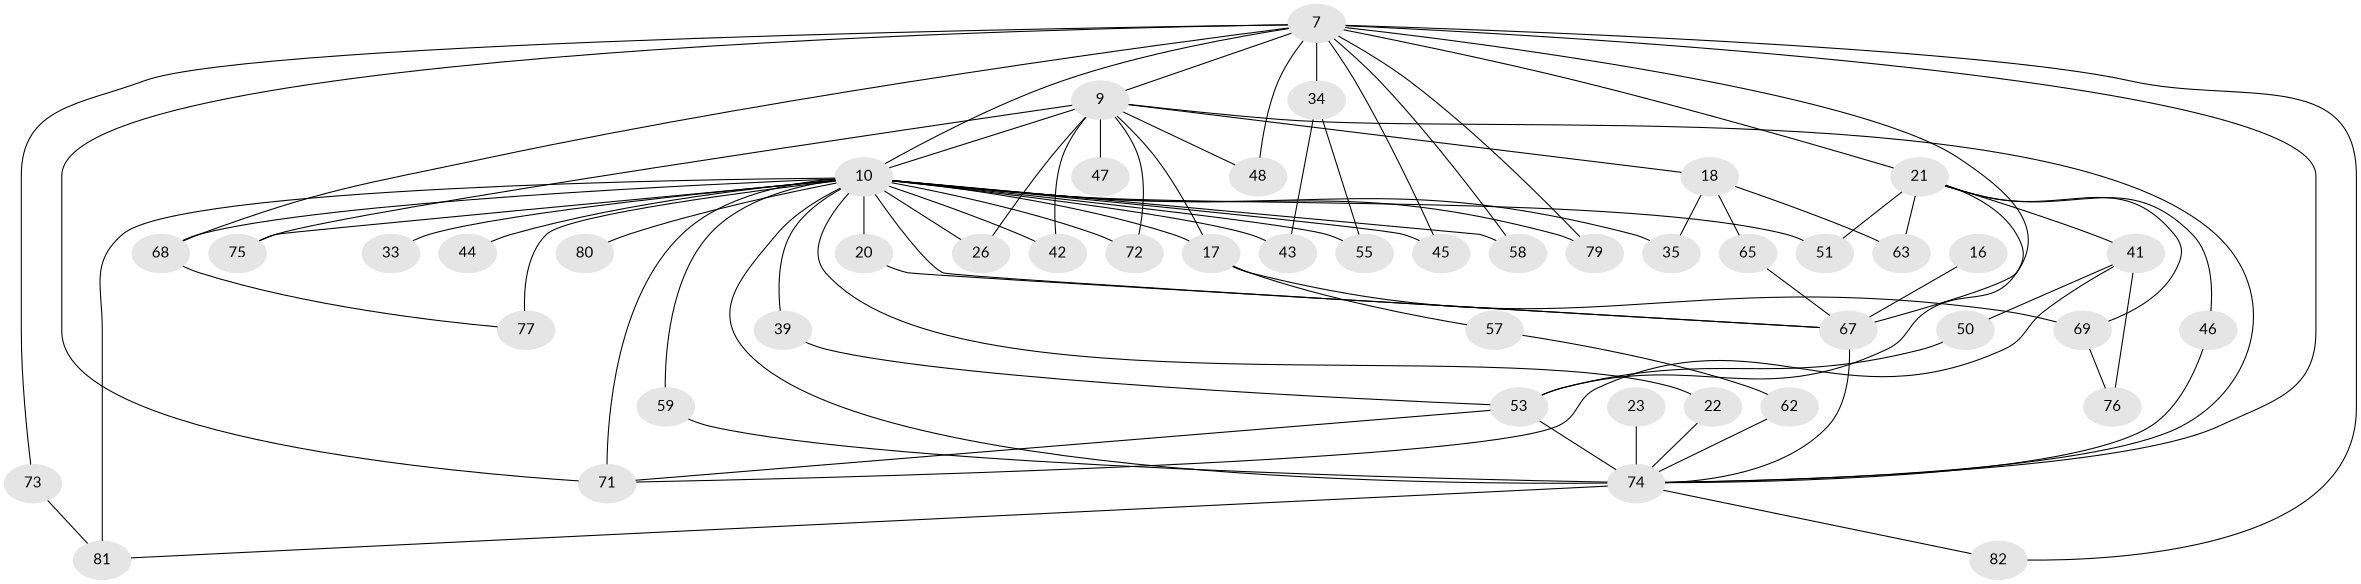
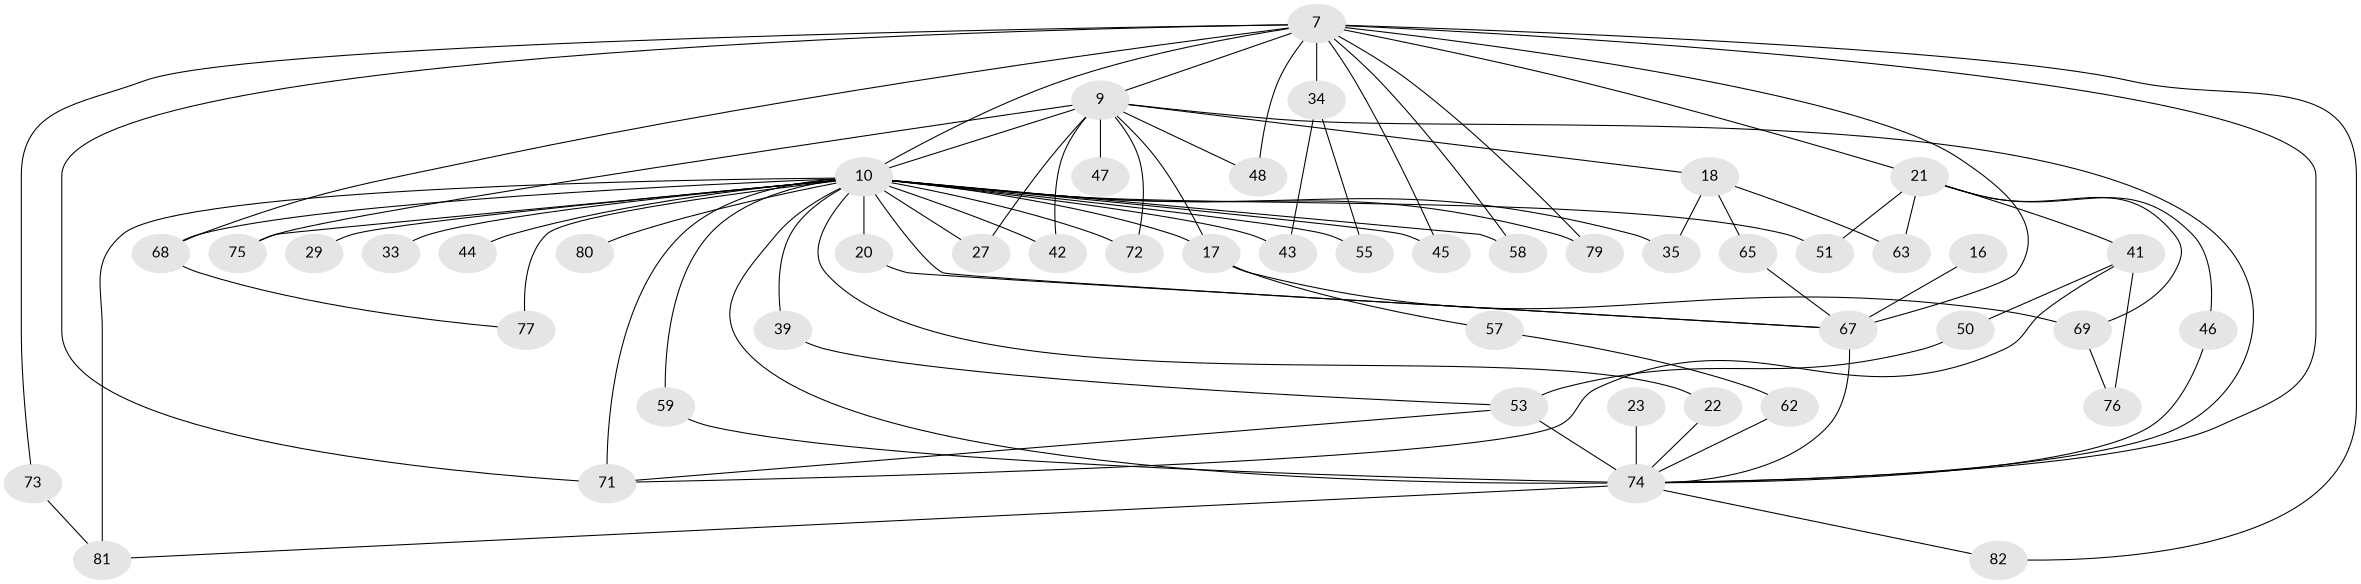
  graph {
    fontname=Lato
    node [color=gray90 fontname=Lato style=filled]
    edge [fontname=Lato]
    7 [super="+1"]
    9 [super="+5"]
    10 [super="+3+8"]
    21
    34
    45 [super="+12"]
    48
    58
    67 [super="+19+28"]
    68 [super="+66"]
    71 [super="+36+40"]
    73
    74 [super="+38+70+61+37"]
    79
    82
    18
-   27 [label=26]
+   27
    42
    47
    72
    75
    17 [super="+14"]
    20 [super="+15"]
    22
+   29
    n26 [label=35 super="+30"]
    33
    39
    43
    44
    51
    55
    59
    77 [super="+49"]
    80 [super="+64"]
    81
    69 [super="+35"]
    63
    41
    46
    53 [super="+31"]
    65
    57
    16
    62
    76
    50
    23
    7 -- 9 [weight=4]
    7 -- 10 [weight=8]
    7 -- 21 [weight=2]
    7 -- 34 [weight=2]
    7 -- 45 [weight=2]
    7 -- 48
    7 -- 58
    7 -- 67 [weight=3]
    7 -- 68 [weight=2]
    7 -- 71
    7 -- 73
    7 -- 74 [weight=6]
    7 -- 79
    7 -- 82
    9 -- 10 [weight=8]
    9 -- 48
    9 -- 74 [weight=4]
    9 -- 18
    9 -- 27
    9 -- 42
    9 -- 47 [weight=2]
    9 -- 72
    9 -- 75
    9 -- 17
    10 -- 45
    10 -- 58
    10 -- 67
    10 -- 68 [weight=2]
    10 -- 71 [weight=2]
    10 -- 74 [weight=11]
    10 -- 79
    10 -- 27
    10 -- 42
    10 -- 72
    10 -- 75
    10 -- 17 [weight=3]
    10 -- 20 [weight=2]
    10 -- 22
+   10 -- 29 [weight=2]
    10 -- n26 [weight=2]
    10 -- 33
    10 -- 39
    10 -- 43
    10 -- 44 [weight=2]
    10 -- 51
    10 -- 55
    10 -- 59
    10 -- 77 [weight=2]
    10 -- 80 [weight=3]
    10 -- 81
    21 -- 51
    21 -- 69
    21 -- 63
    21 -- 41
    21 -- 46
-   21 -- 53
    34 -- 43
    34 -- 55
    67 -- 74
    68 -- 77
    73 -- 81
    74 -- 82
    74 -- 81
    18 -- n26
    18 -- 63
    18 -- 65
    17 -- 69
    17 -- 57
    20 -- 67
    22 -- 74
    39 -- 53
    59 -- 74
    69 -- 76
    41 -- 71
    41 -- 76
    41 -- 50
    46 -- 74
    53 -- 71
    53 -- 74 [weight=2]
    65 -- 67
    57 -- 62
    16 -- 67
    62 -- 74
    50 -- 53
    23 -- 74 [weight=3]
  }
